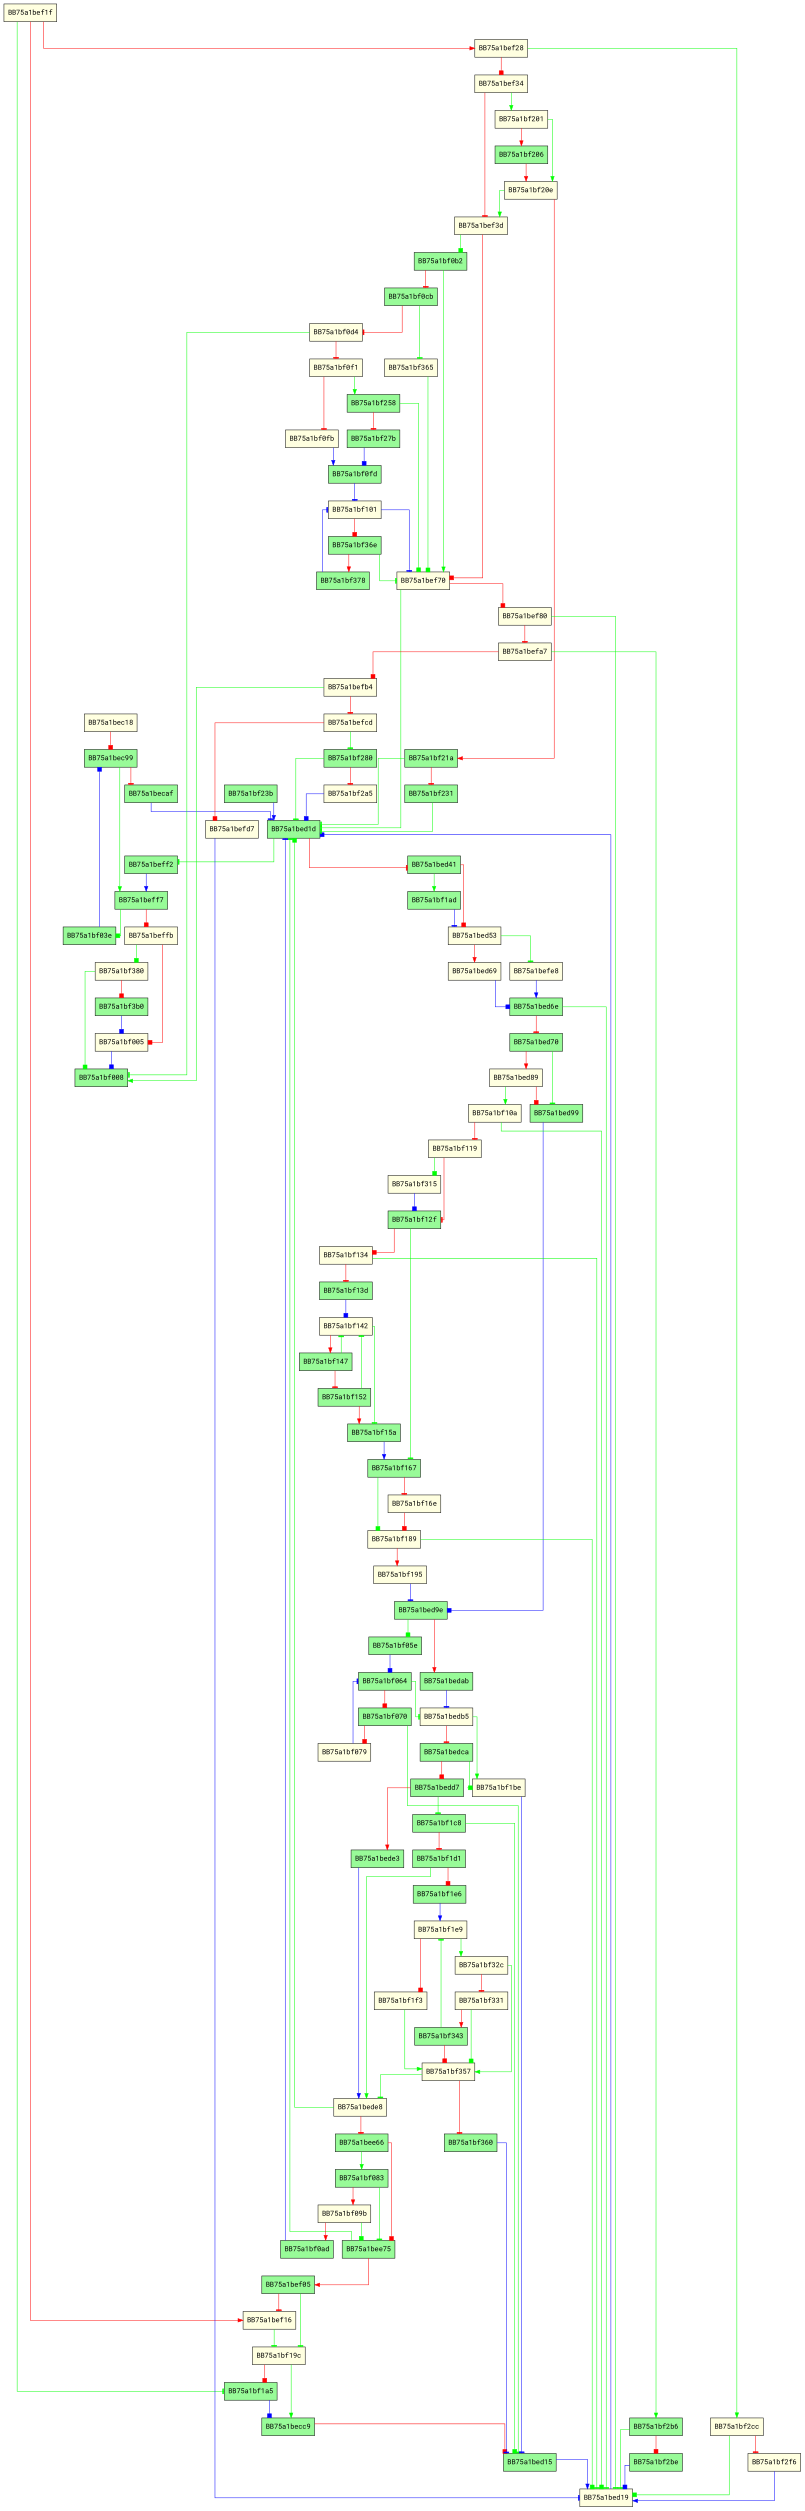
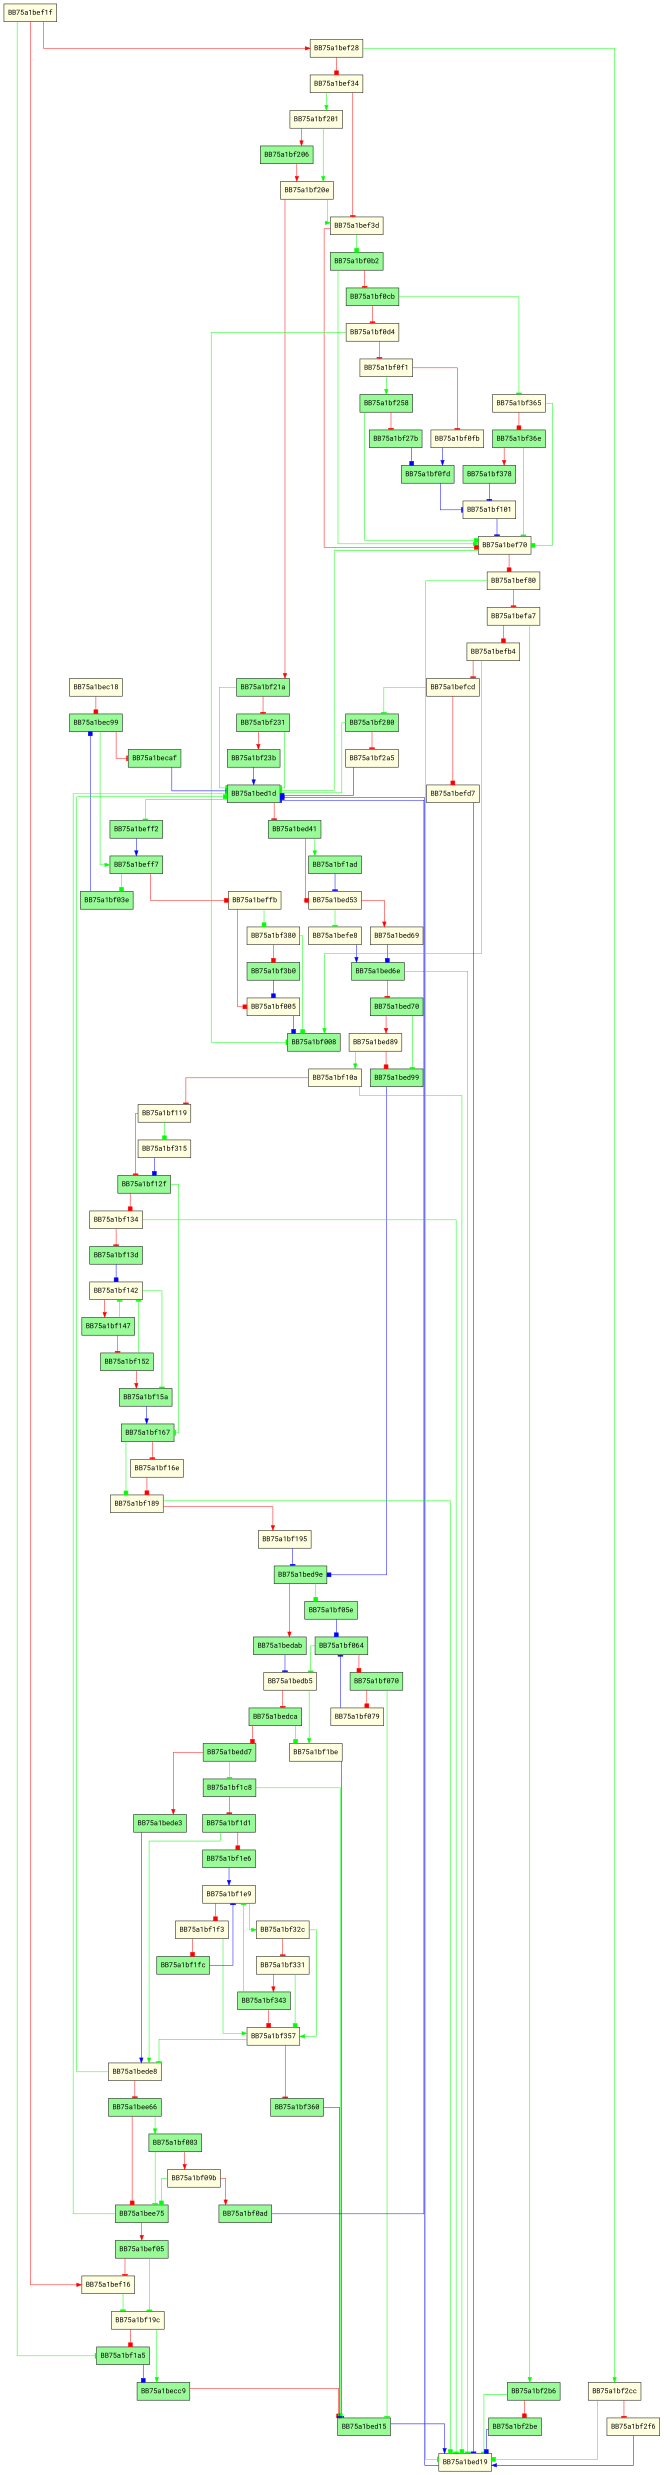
  digraph {
    fontname="Roboto Mono"
    splines=ortho
    node [fillcolor=palegreen fontname="Roboto Mono" shape=box style=filled]
    edge [arrowhead=tee color=red fontname="Roboto Mono"]
    BB75a1bec18 [fillcolor=lightyellow]
    BB75a1bec99
    BB75a1beff7
    BB75a1becaf
    BB75a1bf03e
    BB75a1beffb [fillcolor=lightyellow]
    BB75a1bed1d
    BB75a1bf380 [fillcolor=lightyellow]
    BB75a1bf005 [fillcolor=lightyellow]
    BB75a1beff2
    BB75a1bed41
    BB75a1bf1ad
    BB75a1bed53 [fillcolor=lightyellow]
    BB75a1becc9
    BB75a1bed15
    BB75a1bed19 [fillcolor=lightyellow]
    BB75a1befe8 [fillcolor=lightyellow]
    BB75a1bed69 [fillcolor=lightyellow]
    BB75a1bed6e
    BB75a1bed70
    BB75a1bed99
    BB75a1bed89 [fillcolor=lightyellow]
    BB75a1bed9e
    BB75a1bf10a [fillcolor=lightyellow]
    BB75a1bf05e
    BB75a1bedab
    BB75a1bf119 [fillcolor=lightyellow]
    BB75a1bf315 [fillcolor=lightyellow]
    BB75a1bf12f
    BB75a1bf064
    BB75a1bedb5 [fillcolor=lightyellow]
    BB75a1bf070
    BB75a1bf1be [fillcolor=lightyellow]
    BB75a1bedca
    BB75a1bedd7
    BB75a1bf1c8
    BB75a1bede3
    BB75a1bf1d1
    BB75a1bede8 [fillcolor=lightyellow]
    BB75a1bf1e6
    BB75a1bee66
    BB75a1bf083
    BB75a1bee75
    BB75a1bf09b [fillcolor=lightyellow]
    BB75a1bef05
    BB75a1bf0ad
    BB75a1bf19c [fillcolor=lightyellow]
    BB75a1bef16 [fillcolor=lightyellow]
    BB75a1bf1a5
    BB75a1bef1f [fillcolor=lightyellow]
    BB75a1bef28 [fillcolor=lightyellow]
    BB75a1bf2cc [fillcolor=lightyellow]
    BB75a1bef34 [fillcolor=lightyellow]
    BB75a1bf2f6 [fillcolor=lightyellow]
    BB75a1bf201 [fillcolor=lightyellow]
    BB75a1bef3d [fillcolor=lightyellow]
    BB75a1bf20e [fillcolor=lightyellow]
    BB75a1bf206
    BB75a1bf0b2
    BB75a1bef70 [fillcolor=lightyellow]
    BB75a1bf21a
    BB75a1bf0cb
    BB75a1bef80 [fillcolor=lightyellow]
    BB75a1bf365 [fillcolor=lightyellow]
    BB75a1bf0d4 [fillcolor=lightyellow]
    BB75a1befa7 [fillcolor=lightyellow]
    BB75a1bf2b6
    BB75a1befb4 [fillcolor=lightyellow]
    BB75a1bf2be
    BB75a1bf008
    BB75a1befcd [fillcolor=lightyellow]
    BB75a1bf280
    BB75a1befd7 [fillcolor=lightyellow]
    BB75a1bf2a5 [fillcolor=lightyellow]
    BB75a1bf3b0
    BB75a1bf079 [fillcolor=lightyellow]
    BB75a1bf36e
    BB75a1bf0f1 [fillcolor=lightyellow]
    BB75a1bf378
    BB75a1bf258
    BB75a1bf0fb [fillcolor=lightyellow]
    BB75a1bf27b
    BB75a1bf0fd
    BB75a1bf101 [fillcolor=lightyellow]
    BB75a1bf167
    BB75a1bf134 [fillcolor=lightyellow]
    BB75a1bf189 [fillcolor=lightyellow]
    BB75a1bf16e [fillcolor=lightyellow]
    BB75a1bf13d
    BB75a1bf195 [fillcolor=lightyellow]
    BB75a1bf142 [fillcolor=lightyellow]
    BB75a1bf15a
    BB75a1bf147
    BB75a1bf152
    BB75a1bf1e9 [fillcolor=lightyellow]
    BB75a1bf32c [fillcolor=lightyellow]
    BB75a1bf1f3 [fillcolor=lightyellow]
    BB75a1bf357 [fillcolor=lightyellow]
    BB75a1bf331 [fillcolor=lightyellow]
+   BB75a1bf1fc
    BB75a1bf360
    BB75a1bf343
    BB75a1bf231
    BB75a1bf23b
    BB75a1bec18 -> BB75a1bec99 [arrowhead=box]
    BB75a1bec99 -> BB75a1beff7 [arrowhead=normal color=green]
    BB75a1bec99 -> BB75a1becaf
    BB75a1beff7 -> BB75a1bf03e [arrowhead=box color=green]
    BB75a1beff7 -> BB75a1beffb [arrowhead=box]
    BB75a1becaf -> BB75a1bed1d [color=blue]
    BB75a1bf03e -> BB75a1bec99 [arrowhead=box color=blue]
    BB75a1beffb -> BB75a1bf380 [arrowhead=box color=green]
    BB75a1beffb -> BB75a1bf005 [arrowhead=box]
    BB75a1bed1d -> BB75a1beff2 [color=green]
    BB75a1bed1d -> BB75a1bed41
    BB75a1bf380 -> BB75a1bf008 [arrowhead=box color=green]
    BB75a1bf380 -> BB75a1bf3b0 [arrowhead=box]
    BB75a1bf005 -> BB75a1bf008 [arrowhead=box color=blue]
    BB75a1beff2 -> BB75a1beff7 [arrowhead=normal color=blue]
    BB75a1bed41 -> BB75a1bf1ad [arrowhead=normal color=green]
    BB75a1bed41 -> BB75a1bed53 [arrowhead=box]
    BB75a1bf1ad -> BB75a1bed53 [color=blue]
    BB75a1bed53 -> BB75a1befe8 [color=green]
    BB75a1bed53 -> BB75a1bed69 [arrowhead=normal]
    BB75a1becc9 -> BB75a1bed15 [arrowhead=box]
    BB75a1bed15 -> BB75a1bed19 [arrowhead=normal color=blue]
    BB75a1bed19 -> BB75a1bed1d [arrowhead=box color=blue]
    BB75a1befe8 -> BB75a1bed6e [arrowhead=normal color=blue]
    BB75a1bed69 -> BB75a1bed6e [arrowhead=box color=blue]
    BB75a1bed6e -> BB75a1bed19 [color=green]
    BB75a1bed6e -> BB75a1bed70
    BB75a1bed70 -> BB75a1bed99 [color=green]
    BB75a1bed70 -> BB75a1bed89 [arrowhead=normal]
    BB75a1bed99 -> BB75a1bed9e [arrowhead=box color=blue]
    BB75a1bed89 -> BB75a1bed99 [arrowhead=box]
    BB75a1bed89 -> BB75a1bf10a [arrowhead=normal color=green]
    BB75a1bed9e -> BB75a1bf05e [arrowhead=box color=green]
    BB75a1bed9e -> BB75a1bedab [arrowhead=normal]
    BB75a1bf10a -> BB75a1bed19 [arrowhead=box color=green]
    BB75a1bf10a -> BB75a1bf119
    BB75a1bf05e -> BB75a1bf064 [arrowhead=box color=blue]
    BB75a1bedab -> BB75a1bedb5 [color=blue]
    BB75a1bf119 -> BB75a1bf315 [arrowhead=box color=green]
    BB75a1bf119 -> BB75a1bf12f
    BB75a1bf315 -> BB75a1bf12f [arrowhead=box color=blue]
    BB75a1bf12f -> BB75a1bf167 [color=green]
    BB75a1bf12f -> BB75a1bf134 [arrowhead=box]
    BB75a1bf064 -> BB75a1bedb5 [color=green]
    BB75a1bf064 -> BB75a1bf070 [arrowhead=box]
    BB75a1bedb5 -> BB75a1bf1be [arrowhead=normal color=green]
    BB75a1bedb5 -> BB75a1bedca
    BB75a1bf070 -> BB75a1bed15 [color=green]
    BB75a1bf070 -> BB75a1bf079 [arrowhead=box]
    BB75a1bf1be -> BB75a1bed15 [color=blue]
    BB75a1bedca -> BB75a1bf1be [arrowhead=box color=green]
    BB75a1bedca -> BB75a1bedd7 [arrowhead=box]
    BB75a1bedd7 -> BB75a1bf1c8 [color=green]
    BB75a1bedd7 -> BB75a1bede3 [arrowhead=normal]
    BB75a1bf1c8 -> BB75a1bed15 [arrowhead=box color=green]
    BB75a1bf1c8 -> BB75a1bf1d1
    BB75a1bede3 -> BB75a1bede8 [arrowhead=normal color=blue]
    BB75a1bf1d1 -> BB75a1bede8 [arrowhead=normal color=green]
    BB75a1bf1d1 -> BB75a1bf1e6 [arrowhead=box]
    BB75a1bede8 -> BB75a1bed1d [arrowhead=box color=green]
    BB75a1bede8 -> BB75a1bee66
    BB75a1bf1e6 -> BB75a1bf1e9 [arrowhead=normal color=blue]
    BB75a1bee66 -> BB75a1bf083 [arrowhead=normal color=green]
    BB75a1bee66 -> BB75a1bee75 [arrowhead=box]
    BB75a1bf083 -> BB75a1bee75 [color=green]
    BB75a1bf083 -> BB75a1bf09b [arrowhead=normal]
    BB75a1bee75 -> BB75a1bed1d [color=green]
    BB75a1bee75 -> BB75a1bef05 [arrowhead=normal]
    BB75a1bf09b -> BB75a1bee75 [arrowhead=box color=green]
    BB75a1bf09b -> BB75a1bf0ad [arrowhead=normal]
    BB75a1bef05 -> BB75a1bf19c [color=green]
    BB75a1bef05 -> BB75a1bef16
    BB75a1bf0ad -> BB75a1bed1d [color=blue]
    BB75a1bf19c -> BB75a1becc9 [arrowhead=normal color=green]
    BB75a1bf19c -> BB75a1bf1a5 [arrowhead=box]
    BB75a1bef16 -> BB75a1bf19c [color=green]
    BB75a1bf1a5 -> BB75a1becc9 [arrowhead=box color=blue]
    BB75a1bef1f -> BB75a1bef16 [arrowhead=normal]
    BB75a1bef1f -> BB75a1bf1a5 [color=green]
    BB75a1bef1f -> BB75a1bef28 [arrowhead=normal]
    BB75a1bef28 -> BB75a1bf2cc [arrowhead=normal color=green]
    BB75a1bef28 -> BB75a1bef34 [arrowhead=box]
    BB75a1bf2cc -> BB75a1bed19 [arrowhead=box color=green]
    BB75a1bf2cc -> BB75a1bf2f6
    BB75a1bef34 -> BB75a1bf201 [arrowhead=normal color=green]
    BB75a1bef34 -> BB75a1bef3d
    BB75a1bf2f6 -> BB75a1bed19 [arrowhead=normal color=blue]
    BB75a1bf201 -> BB75a1bf20e [arrowhead=normal color=green]
    BB75a1bf201 -> BB75a1bf206 [arrowhead=normal]
    BB75a1bef3d -> BB75a1bf0b2 [arrowhead=box color=green]
    BB75a1bef3d -> BB75a1bef70 [arrowhead=box]
    BB75a1bf20e -> BB75a1bef3d [arrowhead=normal color=green]
    BB75a1bf20e -> BB75a1bf21a [arrowhead=normal]
    BB75a1bf206 -> BB75a1bf20e [arrowhead=normal]
    BB75a1bf0b2 -> BB75a1bef70 [arrowhead=normal color=green]
    BB75a1bf0b2 -> BB75a1bf0cb
    BB75a1bef70 -> BB75a1bed1d [color=green]
    BB75a1bef70 -> BB75a1bef80 [arrowhead=box]
    BB75a1bf21a -> BB75a1bed1d [color=green]
    BB75a1bf21a -> BB75a1bf231
    BB75a1bf0cb -> BB75a1bf365 [color=green]
    BB75a1bf0cb -> BB75a1bf0d4
    BB75a1bef80 -> BB75a1bed19 [color=green]
    BB75a1bef80 -> BB75a1befa7
    BB75a1bf365 -> BB75a1bef70 [arrowhead=box color=green]
-   BB75a1bf101 -> BB75a1bf36e [arrowhead=box]
+   BB75a1bf365 -> BB75a1bf36e [arrowhead=box]
    BB75a1bf0d4 -> BB75a1bf008 [color=green]
    BB75a1bf0d4 -> BB75a1bf0f1
    BB75a1befa7 -> BB75a1bf2b6 [arrowhead=normal color=green]
    BB75a1befa7 -> BB75a1befb4 [arrowhead=box]
    BB75a1bf2b6 -> BB75a1bed19 [color=green]
    BB75a1bf2b6 -> BB75a1bf2be [arrowhead=box]
    BB75a1befb4 -> BB75a1bf008 [arrowhead=normal color=green]
    BB75a1befb4 -> BB75a1befcd
    BB75a1bf2be -> BB75a1bed19 [arrowhead=box color=blue]
    BB75a1befcd -> BB75a1bf280 [color=green]
    BB75a1befcd -> BB75a1befd7 [arrowhead=box]
    BB75a1bf280 -> BB75a1bed1d [color=green]
    BB75a1bf280 -> BB75a1bf2a5
    BB75a1befd7 -> BB75a1bed19 [color=blue]
    BB75a1bf2a5 -> BB75a1bed1d [arrowhead=box color=blue]
    BB75a1bf3b0 -> BB75a1bf005 [arrowhead=box color=blue]
    BB75a1bf079 -> BB75a1bf064 [color=blue]
    BB75a1bf36e -> BB75a1bef70 [color=green]
    BB75a1bf36e -> BB75a1bf378 [arrowhead=normal]
    BB75a1bf0f1 -> BB75a1bf258 [arrowhead=normal color=green]
    BB75a1bf0f1 -> BB75a1bf0fb
    BB75a1bf378 -> BB75a1bf101 [color=blue]
    BB75a1bf258 -> BB75a1bef70 [arrowhead=box color=green]
    BB75a1bf258 -> BB75a1bf27b
    BB75a1bf0fb -> BB75a1bf0fd [arrowhead=normal color=blue]
    BB75a1bf27b -> BB75a1bf0fd [arrowhead=box color=blue]
    BB75a1bf0fd -> BB75a1bf101 [color=blue]
    BB75a1bf101 -> BB75a1bef70 [color=blue]
    BB75a1bf167 -> BB75a1bf189 [arrowhead=box color=green]
    BB75a1bf167 -> BB75a1bf16e
    BB75a1bf134 -> BB75a1bed19 [color=green]
    BB75a1bf134 -> BB75a1bf13d
    BB75a1bf189 -> BB75a1bed19 [arrowhead=box color=green]
    BB75a1bf189 -> BB75a1bf195 [arrowhead=normal]
    BB75a1bf16e -> BB75a1bf189 [arrowhead=box]
    BB75a1bf13d -> BB75a1bf142 [arrowhead=box color=blue]
    BB75a1bf195 -> BB75a1bed9e [color=blue]
    BB75a1bf142 -> BB75a1bf15a [color=green]
    BB75a1bf142 -> BB75a1bf147 [arrowhead=normal]
    BB75a1bf15a -> BB75a1bf167 [arrowhead=normal color=blue]
    BB75a1bf147 -> BB75a1bf142 [color=green]
    BB75a1bf147 -> BB75a1bf152
    BB75a1bf152 -> BB75a1bf142 [color=green]
    BB75a1bf152 -> BB75a1bf15a [arrowhead=normal]
    BB75a1bf1e9 -> BB75a1bf32c [arrowhead=normal color=green]
    BB75a1bf1e9 -> BB75a1bf1f3 [arrowhead=box]
    BB75a1bf32c -> BB75a1bf357 [arrowhead=normal color=green]
    BB75a1bf32c -> BB75a1bf331
    BB75a1bf1f3 -> BB75a1bf357 [arrowhead=normal color=green]
+   BB75a1bf1f3 -> BB75a1bf1fc [arrowhead=box]
    BB75a1bf357 -> BB75a1bede8 [color=green]
    BB75a1bf357 -> BB75a1bf360
    BB75a1bf331 -> BB75a1bf357 [arrowhead=box color=green]
    BB75a1bf331 -> BB75a1bf343 [arrowhead=normal]
+   BB75a1bf1fc -> BB75a1bf1e9 [color=blue]
    BB75a1bf360 -> BB75a1bed15 [color=blue]
    BB75a1bf343 -> BB75a1bf1e9 [color=green]
    BB75a1bf343 -> BB75a1bf357 [arrowhead=box]
    BB75a1bf231 -> BB75a1bed1d [color=green]
+   BB75a1bf231 -> BB75a1bf23b [arrowhead=normal]
    BB75a1bf23b -> BB75a1bed1d [arrowhead=normal color=blue]
  }
